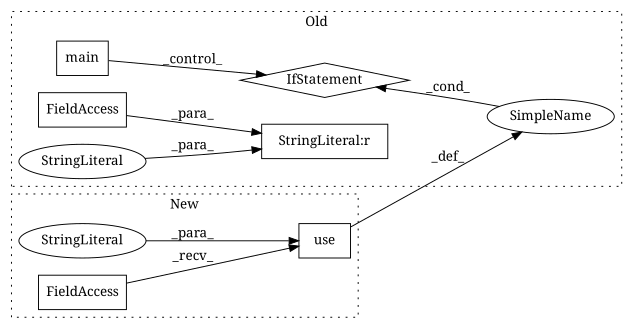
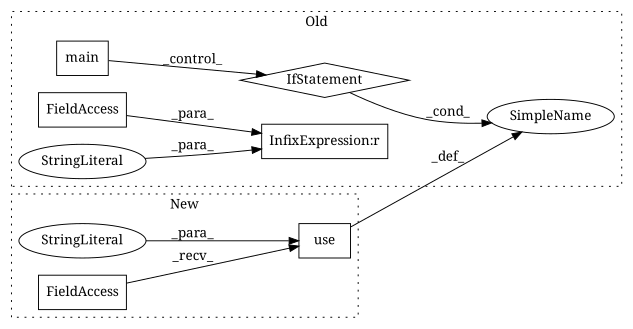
  digraph {
    fontname="Noto Serif"
    rankdir=LR
    node [a=32 fontname="Noto Serif" l=10 shape=box]
    edge [fontname="Noto Serif"]
    n1 [l=6 label=main s=2355]
-   n2 [a=27 l=4 label="StringLiteral:r" s=2331]
+   n2 [a=27 l=4 label="InfixExpression:r" s=2331]
    n3 [a=22 l=8 label=FieldAccess s=2323]
    n4 [a=42 label=SimpleName shape=ellipse l=""]
    n5 [a=25 l="4,2" label=IfStatement s="2319,2345" shape=diamond]
    n6 [a=45 label=StringLiteral s=2335 shape=ellipse]
    n7 [l="4,1" label=use s="183,192"]
    n8 [a=45 l=5 label=StringLiteral s=187 shape=ellipse]
    n9 [a=22 label=FieldAccess s=172]
    subgraph cluster_1 {
      label=Old
      style=dotted
      n1
      n2
      n3
      n4
      n5
      n6
    }
    subgraph cluster_2 {
      label=New
      style=dotted
      n7
      n8
      n9
    }
    n1 -> n5 [label=_control_]
    n3 -> n2 [label=_para_]
-   n4 -> n5 [label=_cond_]
+   n5 -> n4 [label=_cond_]
    n6 -> n2 [label=_para_]
    n7 -> n4 [label=_def_]
    n8 -> n7 [label=_para_]
    n9 -> n7 [label=_recv_]
  }
